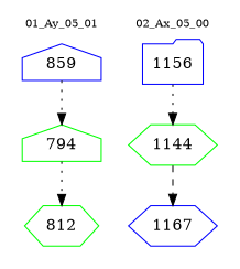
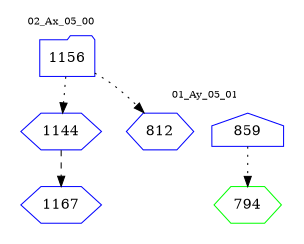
  digraph {
    node [color=blue shape=hexagon]
    edge [color=black style=dotted]
    n1 [label=859 shape=house]
-   n2 [color=green label=794 shape=house]
-   n3 [color=green label=812]
+   n2 [color=green label=794]
+   n3 [label=812]
    n4 [label=1156 shape=folder]
-   n5 [color=green label=1144]
+   n5 [label=1144]
    n6 [label=1167]
    subgraph cluster_1 {
      color=white
      fontsize=10
      label="01_Ay_05_01"
      n1
      n2
      n3
    }
    subgraph cluster_2 {
      color=white
      fontsize=10
      label="02_Ax_05_00"
      n4
      n5
      n6
    }
    n1 -> n2
-   n2 -> n3
+   n4 -> n3
    n4 -> n5
    n5 -> n6 [style=dashed]
  }
